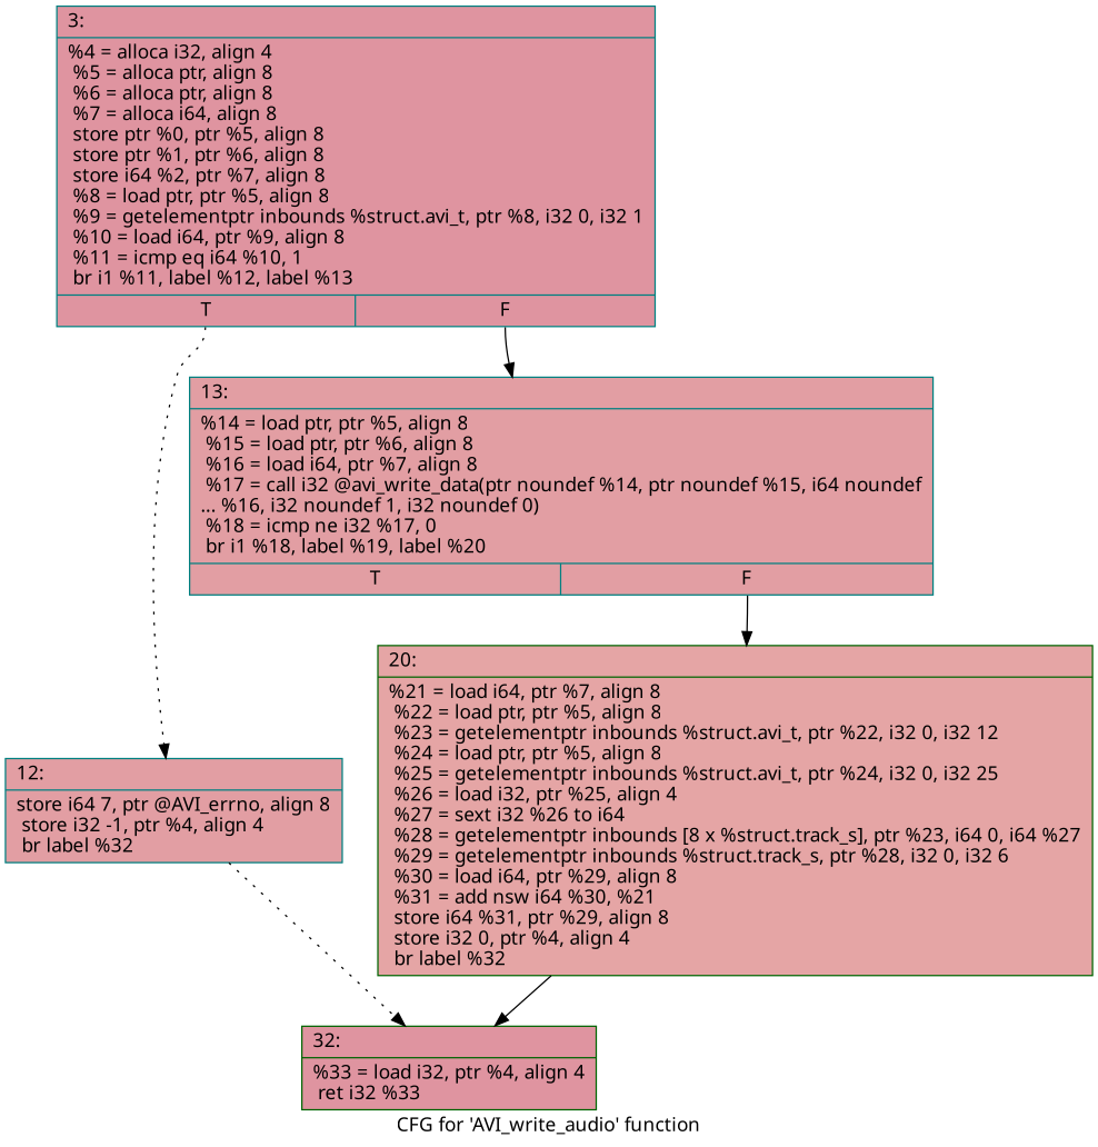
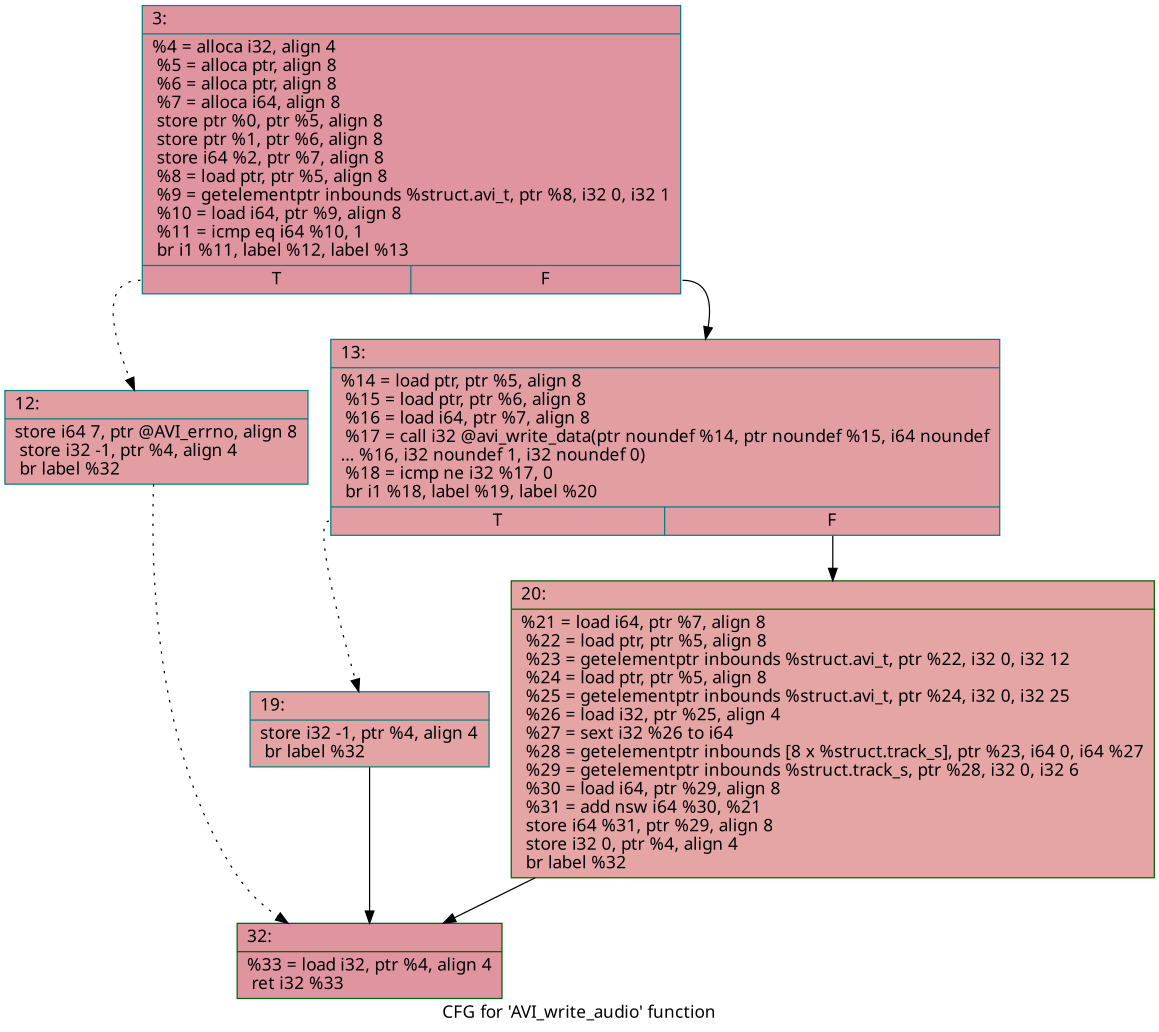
  digraph {
    label="CFG for 'AVI_write_audio' function"
    fontname="Noto Sans"
    node [color=teal fillcolor="#b70d2870" fontname="Noto Sans" shape=record style=filled]
    edge [style=solid fontname="Noto Sans"]
    n1 [label="{3:\l|  %4 = alloca i32, align 4\l  %5 = alloca ptr, align 8\l  %6 = alloca ptr, align 8\l  %7 = alloca i64, align 8\l  store ptr %0, ptr %5, align 8\l  store ptr %1, ptr %6, align 8\l  store i64 %2, ptr %7, align 8\l  %8 = load ptr, ptr %5, align 8\l  %9 = getelementptr inbounds %struct.avi_t, ptr %8, i32 0, i32 1\l  %10 = load i64, ptr %9, align 8\l  %11 = icmp eq i64 %10, 1\l  br i1 %11, label %12, label %13\l|{<s0>T|<s1>F}}"]
    n2 [fillcolor="#be242e70" label="{12:\l|  store i64 7, ptr @AVI_errno, align 8\l  store i32 -1, ptr %4, align 4\l  br label %32\l}"]
    n3 [fillcolor="#be242e70" label="{13:\l|  %14 = load ptr, ptr %5, align 8\l  %15 = load ptr, ptr %6, align 8\l  %16 = load i64, ptr %7, align 8\l  %17 = call i32 @avi_write_data(ptr noundef %14, ptr noundef %15, i64 noundef\l... %16, i32 noundef 1, i32 noundef 0)\l  %18 = icmp ne i32 %17, 0\l  br i1 %18, label %19, label %20\l|{<s0>T|<s1>F}}"]
    n4 [color=darkgreen label="{32:\l|  %33 = load i32, ptr %4, align 4\l  ret i32 %33\l}"]
+   n5 [fillcolor="#c32e3170" label="{19:\l|  store i32 -1, ptr %4, align 4\l  br label %32\l}"]
    n6 [color=darkgreen fillcolor="#c5333470" label="{20:\l|  %21 = load i64, ptr %7, align 8\l  %22 = load ptr, ptr %5, align 8\l  %23 = getelementptr inbounds %struct.avi_t, ptr %22, i32 0, i32 12\l  %24 = load ptr, ptr %5, align 8\l  %25 = getelementptr inbounds %struct.avi_t, ptr %24, i32 0, i32 25\l  %26 = load i32, ptr %25, align 4\l  %27 = sext i32 %26 to i64\l  %28 = getelementptr inbounds [8 x %struct.track_s], ptr %23, i64 0, i64 %27\l  %29 = getelementptr inbounds %struct.track_s, ptr %28, i32 0, i32 6\l  %30 = load i64, ptr %29, align 8\l  %31 = add nsw i64 %30, %21\l  store i64 %31, ptr %29, align 8\l  store i32 0, ptr %4, align 4\l  br label %32\l}"]
    n1 -> n2 [tailport=s0 style=dotted]
    n1 -> n3 [tailport=s1]
    n2 -> n4 [style=dotted]
+   n3 -> n5 [tailport=s0 style=dotted]
    n3 -> n6 [tailport=s1]
+   n5 -> n4
    n6 -> n4
  }
